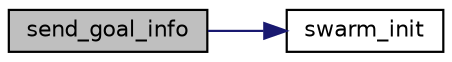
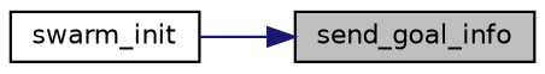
  digraph {
    rankdir=RL
    node [color=black fontname=Helvetica fontsize=10 shape=record style=filled]
    n1 [fillcolor=grey75 fontcolor=black height=0.2 label=send_goal_info width=0.4]
    n2 [fillcolor=white height=0.2 label=swarm_init width=0.4]
-   n2 -> n1 [color=midnightblue dir=back fontname=Helvetica fontsize=10 labelfontname=Helvetica labelfontsize=10 style=solid]
+   n1 -> n2 [color=midnightblue dir=back fontname=Helvetica fontsize=10 labelfontname=Helvetica labelfontsize=10 style=solid]
  }
